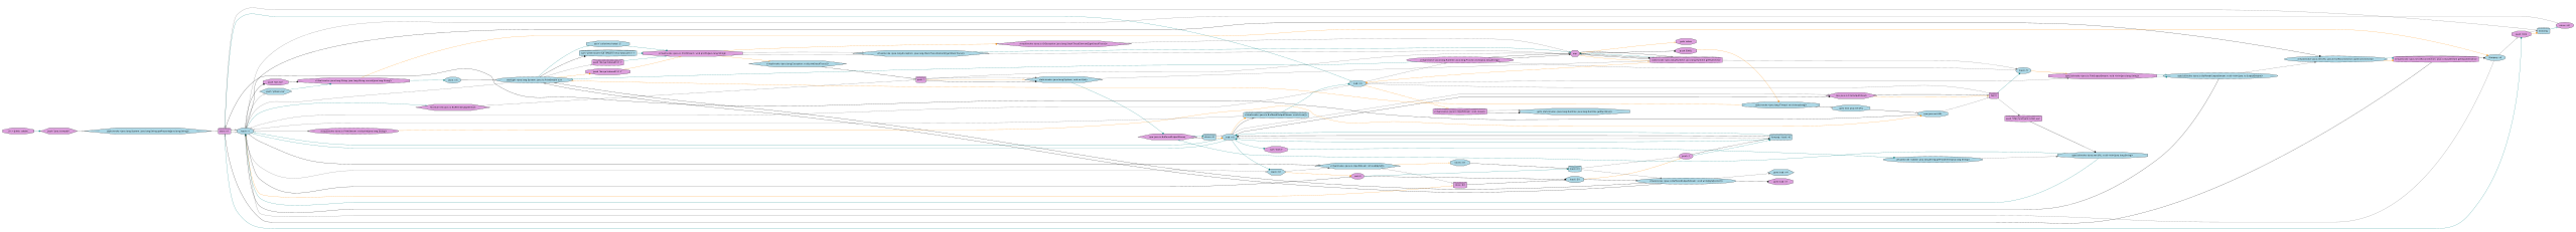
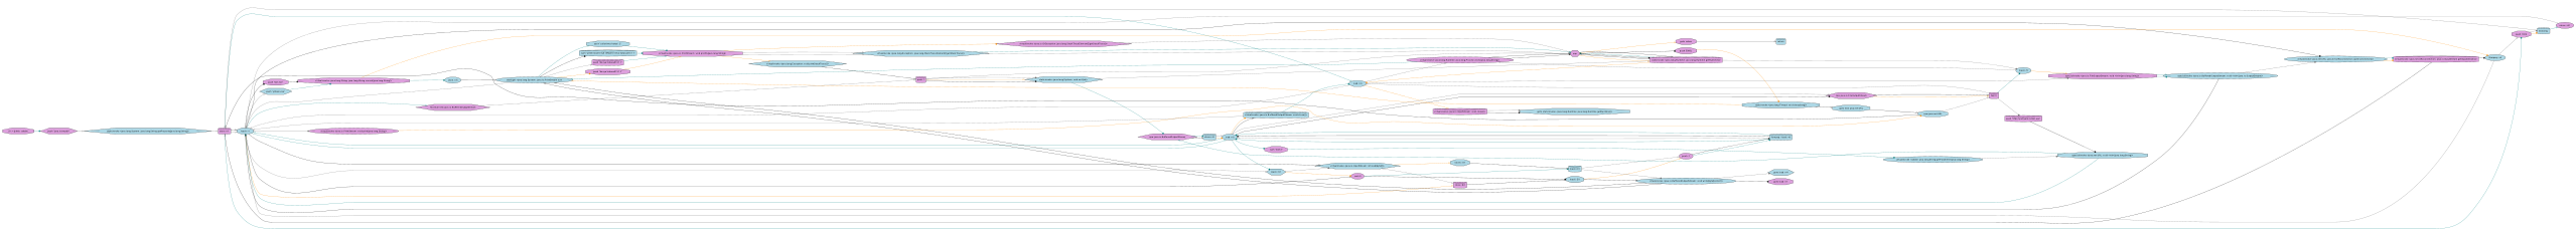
  digraph {
    fontname=Roboto
    rankdir=LR
    node [fillcolor=lightblue fontname=Roboto shape=octagon style=filled]
    edge [arrowhead=onormal color=gray40 fontname=Roboto]
    "r0 := @this: adobe" [fillcolor=plum]
    "push \"java.io.tmpdir\"" [fillcolor=plum shape=hexagon]
    "staticinvoke <java.lang.System: java.lang.String getProperty(java.lang.String)>" [shape=hexagon]
    "store.r r1" [fillcolor=plum shape=cylinder]
    "load.r r1"
    "load.r r4"
    "push 1024" [fillcolor=plum]
    "push \"yilbasi.exe\"" [shape=hexagon]
    "push \"bot.exe\"" [fillcolor=plum]
    "virtualinvoke <java.io.PrintStream: void print(java.lang.String)>" [fillcolor=plum shape=ellipse]
    "load.r r0" [shape=ellipse]
    "ifnonnull new java.io.BufferedOutputStream" [fillcolor=plum shape=hexagon]
    "virtualinvoke <java.net.URL: java.net.URLConnection openConnection()>" [shape=ellipse]
    "load.r r31" [shape=hexagon]
    "virtualinvoke <java.io.InputStream: int read(byte[])>" [shape=hexagon]
    "push 0" [fillcolor=plum shape=ellipse]
    "store.i $i1" [fillcolor=plum shape=cylinder]
    "virtualinvoke <java.io.InputStream: void close()>" [fillcolor=plum shape=cylinder]
    "specialinvoke <java.io.FileOutputStream: void <init>(java.lang.String)>" [fillcolor=plum]
    "virtualinvoke <java.lang.Runtime: java.lang.Process exec(java.lang.String)>" [fillcolor=plum shape=ellipse]
    newarray [shape=cylinder]
    "virtualinvoke <java.lang.String: java.lang.String concat(java.lang.String)>" [fillcolor=plum]
    "new java.net.URL"
    "push \"name\"" [fillcolor=plum]
    "new java.io.FileOutputStream" [fillcolor=plum shape=hexagon]
    "virtualinvoke <java.io.BufferedOutputStream: void close()>" [shape=cylinder]
    "push 1" [fillcolor=plum shape=cylinder]
    "virtualinvoke <java.net.URLConnection: java.io.InputStream getInputStream()>" [fillcolor=plum shape=cylinder]
    "store.i r31"
    "load.i $i1"
    "load.i r31" [shape=cylinder]
    "goto staticinvoke <java.lang.Runtime: java.lang.Runtime getRuntime()>"
    n33 [label="ifcmpeq.r r4" shape=ellipse]
    "store.r r5" [shape=ellipse]
    "staticget <java.lang.System: java.io.PrintStream out>" [shape=ellipse]
    "push \"dosya hatas\u0131 1\"" [fillcolor=plum shape=cylinder]
    "push \"dosya hatas\u0131 2\"" [fillcolor=plum]
    "push \"calistirma hatasi 2:\""
    "push \"\u00e7al\u0131\u015ft\u0131rma hatas\u0131 1\"" [shape=cylinder]
    "virtualinvoke <java.io.PrintStream: void println(java.lang.String)>" [fillcolor=plum]
    "dup1.r" [fillcolor=plum shape=cylinder]
    "push \"http://yamyam.in/bot.exe\"" [fillcolor=plum shape=cylinder]
    "load.r r5" [shape=ellipse]
    "virtualinvoke <adobe: java.lang.String getParameter(java.lang.String)>" [shape=ellipse]
    "specialinvoke <java.net.URL: void <init>(java.lang.String)>"
    "new java.io.BufferedOutputStream" [fillcolor=plum shape=hexagon]
    "store.r r0" [shape=cylinder]
    "staticinvoke <java.lang.System: void exit(int)>" [shape=hexagon]
    "staticinvoke <java.lang.Runtime: java.lang.Runtime getRuntime()>" [fillcolor=plum shape=cylinder]
    pop [fillcolor=plum shape=hexagon]
    "specialinvoke <java.io.BufferedOutputStream: void <init>(java.io.OutputStream)>" [shape=ellipse]
    "store.r r31" [fillcolor=plum shape=ellipse]
    "push -1" [fillcolor=plum shape=ellipse]
    "virtualinvoke <java.io.BufferedOutputStream: void write(byte[],int,int)>" [shape=ellipse]
    "ifcmpeq.i load.r r0" [shape=cylinder]
    "goto load.r r1" [fillcolor=plum]
    "goto load.r r4" [shape=hexagon]
    "virtualinvoke <java.lang.Exception: void printStackTrace()>" [shape=hexagon]
    "virtualinvoke <java.lang.Exception: java.lang.StackTraceElement[] getStackTrace()>" [shape=hexagon]
    "virtualinvoke <java.io.IOException: java.lang.StackTraceElement[] getStackTrace()>" [fillcolor=plum shape=hexagon]
    "push 5000L" [fillcolor=plum]
    "goto return" [fillcolor=plum]
    "staticinvoke <java.lang.Thread: void sleep(long)>"
+   return [shape=cylinder]
    "goto new java.net.URL"
    "r0 := @this: adobe" -> "push \"java.io.tmpdir\"" [arrowhead=dot color=teal]
    "push \"java.io.tmpdir\"" -> "staticinvoke <java.lang.System: java.lang.String getProperty(java.lang.String)>"
    "staticinvoke <java.lang.System: java.lang.String getProperty(java.lang.String)>" -> "store.r r1"
    "store.r r1" -> "load.r r1"
    "store.r r1" -> "load.r r1" [color=black]
    "store.r r1" -> "load.r r4" [color=teal]
    "store.r r1" -> "push 1024" [arrowhead=dot color=teal]
    "load.r r1" -> "push \"yilbasi.exe\""
    "load.r r1" -> "push \"bot.exe\"" [arrowhead=dot color=black]
    "load.r r1" -> "virtualinvoke <java.io.PrintStream: void print(java.lang.String)>" [arrowhead=dot]
    "load.r r1" -> "load.r r0" [color=teal]
    "load.r r1" -> "ifnonnull new java.io.BufferedOutputStream" [color=teal]
    "load.r r1" -> "virtualinvoke <java.net.URL: java.net.URLConnection openConnection()>" [arrowhead=dot color=black]
    "load.r r1" -> "load.r r31"
    "load.r r1" -> "virtualinvoke <java.io.InputStream: int read(byte[])>" [color=black]
    "load.r r1" -> "push 0" [color=black]
    "load.r r1" -> "store.i $i1" [color=darkorange]
    "load.r r4" -> "load.r r1"
    "load.r r4" -> "virtualinvoke <java.io.InputStream: void close()>" [color=darkorange]
    "load.r r4" -> "specialinvoke <java.io.FileOutputStream: void <init>(java.lang.String)>" [arrowhead=dot]
    "load.r r4" -> "virtualinvoke <java.lang.Runtime: java.lang.Process exec(java.lang.String)>"
    "push 1024" -> newarray [arrowhead=dot color=darkorange]
    "push 1024" -> newarray [arrowhead=dot]
    "push \"yilbasi.exe\"" -> "virtualinvoke <java.lang.String: java.lang.String concat(java.lang.String)>" [arrowhead=dot color=teal]
    "push \"bot.exe\"" -> "virtualinvoke <java.lang.String: java.lang.String concat(java.lang.String)>" [arrowhead=dot color=black]
    "virtualinvoke <java.io.PrintStream: void print(java.lang.String)>" -> "new java.net.URL" [arrowhead=dot color=darkorange]
    "load.r r0" -> "load.r r1" [color=teal]
    "load.r r0" -> "load.r r31" [arrowhead=dot color=teal]
    "load.r r0" -> "push \"name\"" [arrowhead=dot color=teal]
    "load.r r0" -> "new java.io.FileOutputStream" [arrowhead=dot color=black]
    "load.r r0" -> "new java.io.FileOutputStream"
    "load.r r0" -> "virtualinvoke <java.io.BufferedOutputStream: void close()>" [color=black]
    "load.r r0" -> "virtualinvoke <java.io.BufferedOutputStream: void close()>" [arrowhead=dot color=darkorange]
    "ifnonnull new java.io.BufferedOutputStream" -> "push 1"
    "virtualinvoke <java.net.URL: java.net.URLConnection openConnection()>" -> "virtualinvoke <java.net.URLConnection: java.io.InputStream getInputStream()>" [arrowhead=dot color=darkorange]
    "virtualinvoke <java.net.URL: java.net.URLConnection openConnection()>" -> "virtualinvoke <java.net.URLConnection: java.io.InputStream getInputStream()>" [arrowhead=dot color=teal]
    "load.r r31" -> "virtualinvoke <java.io.InputStream: int read(byte[])>" [arrowhead=dot]
    "load.r r31" -> "push 0" [arrowhead=dot color=darkorange]
    "virtualinvoke <java.io.InputStream: int read(byte[])>" -> "store.i $i1"
    "virtualinvoke <java.io.InputStream: int read(byte[])>" -> "store.i r31" [color=darkorange]
    "push 0" -> "load.i $i1" [arrowhead=dot color=black]
    "push 0" -> "load.i r31" [arrowhead=dot color=teal]
    "store.i $i1" -> "load.i $i1" [color=black]
    "virtualinvoke <java.io.InputStream: void close()>" -> "goto staticinvoke <java.lang.Runtime: java.lang.Runtime getRuntime()>" [arrowhead=dot color=black]
    "virtualinvoke <java.io.InputStream: void close()>" -> "goto staticinvoke <java.lang.Runtime: java.lang.Runtime getRuntime()>" [arrowhead=dot]
    "specialinvoke <java.io.FileOutputStream: void <init>(java.lang.String)>" -> "specialinvoke <java.io.BufferedOutputStream: void <init>(java.io.OutputStream)>" [arrowhead=dot color=teal]
    "specialinvoke <java.io.FileOutputStream: void <init>(java.lang.String)>" -> "specialinvoke <java.io.BufferedOutputStream: void <init>(java.io.OutputStream)>" [color=teal]
    "virtualinvoke <java.lang.Runtime: java.lang.Process exec(java.lang.String)>" -> "staticget <java.lang.System: java.io.PrintStream out>" [color=teal]
    "virtualinvoke <java.lang.Runtime: java.lang.Process exec(java.lang.String)>" -> pop [arrowhead=dot color=black]
    "virtualinvoke <java.lang.Runtime: java.lang.Process exec(java.lang.String)>" -> pop [color=black]
    newarray -> "store.r r1"
    newarray -> "store.r r31" [color=teal]
    "virtualinvoke <java.lang.String: java.lang.String concat(java.lang.String)>" -> n33 [arrowhead=dot color=darkorange]
    "virtualinvoke <java.lang.String: java.lang.String concat(java.lang.String)>" -> "store.r r5" [arrowhead=dot color=teal]
    "new java.net.URL" -> "store.r r1" [color=black]
    "new java.net.URL" -> "dup1.r"
    "push \"name\"" -> "virtualinvoke <adobe: java.lang.String getParameter(java.lang.String)>" [arrowhead=dot color=teal]
    "new java.io.FileOutputStream" -> "dup1.r" [color=darkorange]
    "new java.io.FileOutputStream" -> "dup1.r" [color=black]
    "virtualinvoke <java.io.BufferedOutputStream: void close()>" -> "load.r r1"
    "virtualinvoke <java.io.BufferedOutputStream: void close()>" -> "load.r r4" [arrowhead=dot color=teal]
    "push 1" -> "staticinvoke <java.lang.System: void exit(int)>" [arrowhead=dot color=black]
    "push 1" -> "staticinvoke <java.lang.System: void exit(int)>" [color=darkorange]
    "push 1" -> "staticinvoke <java.lang.System: void exit(int)>" [arrowhead=dot]
    "virtualinvoke <java.net.URLConnection: java.io.InputStream getInputStream()>" -> "store.r r1" [color=black]
    "virtualinvoke <java.net.URLConnection: java.io.InputStream getInputStream()>" -> n33 [arrowhead=dot color=black]
    "store.i r31" -> "load.i r31" [color=black]
    "load.i $i1" -> "push -1" [color=darkorange]
    "load.i $i1" -> "virtualinvoke <java.io.BufferedOutputStream: void write(byte[],int,int)>" [color=black]
    "load.i r31" -> "push -1"
    "load.i r31" -> "virtualinvoke <java.io.BufferedOutputStream: void write(byte[],int,int)>" [arrowhead=dot]
    n33 -> "load.r r1"
    n33 -> "push 1024"
    "store.r r5" -> "staticget <java.lang.System: java.io.PrintStream out>" [color=black]
    "staticget <java.lang.System: java.io.PrintStream out>" -> "load.r r1"
    "staticget <java.lang.System: java.io.PrintStream out>" -> "push \"dosya hatas\u0131 1\""
    "staticget <java.lang.System: java.io.PrintStream out>" -> "push \"dosya hatas\u0131 2\"" [arrowhead=dot color=darkorange]
    "staticget <java.lang.System: java.io.PrintStream out>" -> "push \"calistirma hatasi 2:\"" [color=teal]
    "staticget <java.lang.System: java.io.PrintStream out>" -> "push \"\u00e7al\u0131\u015ft\u0131rma hatas\u0131 1\"" [arrowhead=dot color=black]
    "push \"dosya hatas\u0131 1\"" -> "virtualinvoke <java.io.PrintStream: void println(java.lang.String)>" [color=teal]
    "push \"dosya hatas\u0131 2\"" -> "virtualinvoke <java.io.PrintStream: void println(java.lang.String)>" [color=darkorange]
    "push \"calistirma hatasi 2:\"" -> "virtualinvoke <java.io.PrintStream: void println(java.lang.String)>" [arrowhead=dot color=teal]
    "push \"\u00e7al\u0131\u015ft\u0131rma hatas\u0131 1\"" -> "virtualinvoke <java.io.PrintStream: void println(java.lang.String)>" [arrowhead=dot color=teal]
    "virtualinvoke <java.io.PrintStream: void println(java.lang.String)>" -> "virtualinvoke <java.lang.Exception: void printStackTrace()>" [color=darkorange]
    "virtualinvoke <java.io.PrintStream: void println(java.lang.String)>" -> "virtualinvoke <java.lang.Exception: java.lang.StackTraceElement[] getStackTrace()>"
    "virtualinvoke <java.io.PrintStream: void println(java.lang.String)>" -> "virtualinvoke <java.lang.Exception: java.lang.StackTraceElement[] getStackTrace()>"
    "virtualinvoke <java.io.PrintStream: void println(java.lang.String)>" -> "virtualinvoke <java.io.IOException: java.lang.StackTraceElement[] getStackTrace()>" [arrowhead=dot color=darkorange]
    "dup1.r" -> "load.r r4"
    "dup1.r" -> "push \"http://yamyam.in/bot.exe\"" [arrowhead=dot]
    "dup1.r" -> "load.r r5" [arrowhead=dot color=teal]
    "push \"http://yamyam.in/bot.exe\"" -> "specialinvoke <java.net.URL: void <init>(java.lang.String)>" [arrowhead=dot color=black]
    "load.r r5" -> "specialinvoke <java.io.FileOutputStream: void <init>(java.lang.String)>" [color=darkorange]
    "load.r r5" -> "virtualinvoke <java.lang.Runtime: java.lang.Process exec(java.lang.String)>"
    "virtualinvoke <adobe: java.lang.String getParameter(java.lang.String)>" -> "specialinvoke <java.net.URL: void <init>(java.lang.String)>" [arrowhead=dot]
    "specialinvoke <java.net.URL: void <init>(java.lang.String)>" -> "load.r r1" [arrowhead=dot color=teal]
    "specialinvoke <java.net.URL: void <init>(java.lang.String)>" -> "new java.io.BufferedOutputStream" [color=teal]
    "new java.io.BufferedOutputStream" -> "store.r r0" [color=black]
    "new java.io.BufferedOutputStream" -> "store.r r0" [arrowhead=dot color=teal]
    "store.r r0" -> "load.r r0" [arrowhead=dot color=darkorange]
    "store.r r0" -> "load.r r0"
    "staticinvoke <java.lang.System: void exit(int)>" -> "new java.io.BufferedOutputStream" [arrowhead=dot color=teal]
    "staticinvoke <java.lang.System: void exit(int)>" -> "staticinvoke <java.lang.Runtime: java.lang.Runtime getRuntime()>"
    "staticinvoke <java.lang.Runtime: java.lang.Runtime getRuntime()>" -> "load.r r4" [arrowhead=dot color=darkorange]
    "staticinvoke <java.lang.Runtime: java.lang.Runtime getRuntime()>" -> "load.r r5" [arrowhead=dot]
    "staticinvoke <java.lang.Runtime: java.lang.Runtime getRuntime()>" -> pop [color=black]
    "staticinvoke <java.lang.Runtime: java.lang.Runtime getRuntime()>" -> pop [arrowhead=dot color=teal]
    pop -> "push 1"
    pop -> "staticinvoke <java.lang.Runtime: java.lang.Runtime getRuntime()>" [arrowhead=dot color=black]
    pop -> "staticinvoke <java.lang.Runtime: java.lang.Runtime getRuntime()>" [color=darkorange]
    pop -> "staticinvoke <java.lang.Runtime: java.lang.Runtime getRuntime()>" [color=black]
    pop -> "push 5000L" [arrowhead=dot color=black]
    pop -> "goto return" [color=darkorange]
    "specialinvoke <java.io.BufferedOutputStream: void <init>(java.io.OutputStream)>" -> "load.r r1" [color=black]
    "specialinvoke <java.io.BufferedOutputStream: void <init>(java.io.OutputStream)>" -> "virtualinvoke <java.net.URL: java.net.URLConnection openConnection()>" [arrowhead=dot]
    "store.r r31" -> "load.r r1"
    "push -1" -> "ifcmpeq.i load.r r0" [arrowhead=dot color=teal]
    "push -1" -> "ifcmpeq.i load.r r0" [arrowhead=dot color=black]
    "virtualinvoke <java.io.BufferedOutputStream: void write(byte[],int,int)>" -> "staticget <java.lang.System: java.io.PrintStream out>" [color=black]
    "virtualinvoke <java.io.BufferedOutputStream: void write(byte[],int,int)>" -> "staticget <java.lang.System: java.io.PrintStream out>" [color=black]
    "virtualinvoke <java.io.BufferedOutputStream: void write(byte[],int,int)>" -> "goto load.r r1" [arrowhead=dot color=black]
    "virtualinvoke <java.io.BufferedOutputStream: void write(byte[],int,int)>" -> "goto load.r r4" [arrowhead=dot]
    "ifcmpeq.i load.r r0" -> "load.r r0" [arrowhead=dot color=teal]
    "ifcmpeq.i load.r r0" -> "load.r r0"
    "ifcmpeq.i load.r r0" -> "load.r r0" [arrowhead=dot color=black]
    "ifcmpeq.i load.r r0" -> "load.r r0" [arrowhead=dot color=teal]
    "virtualinvoke <java.lang.Exception: void printStackTrace()>" -> "push 1" [color=black]
    "virtualinvoke <java.lang.Exception: java.lang.StackTraceElement[] getStackTrace()>" -> pop [arrowhead=dot]
    "virtualinvoke <java.lang.Exception: java.lang.StackTraceElement[] getStackTrace()>" -> pop [arrowhead=dot color=teal]
    "virtualinvoke <java.io.IOException: java.lang.StackTraceElement[] getStackTrace()>" -> pop
    "push 5000L" -> "staticinvoke <java.lang.Thread: void sleep(long)>" [arrowhead=dot color=darkorange]
+   "goto return" -> return [color=black]
    "staticinvoke <java.lang.Thread: void sleep(long)>" -> "staticget <java.lang.System: java.io.PrintStream out>" [color=darkorange]
    "staticinvoke <java.lang.Thread: void sleep(long)>" -> "goto new java.net.URL" [color=black]
    "goto new java.net.URL" -> "new java.net.URL" [color=black]
  }
